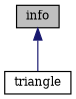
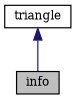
  digraph {
    rankdir=TB
    fontname="DejaVu Serif"
    node [color=black fontname="DejaVu Serif" fontsize=10 shape=record]
    n1 [fillcolor=grey75 fontcolor=black height=0.2 label=info style=filled width=0.4]
    n2 [height=0.2 label=triangle width=0.4]
-   n1 -> n2 [color=midnightblue dir=back fontname="DejaVu Serif" fontsize=10 labelfontname=FreeSans labelfontsize=10 style=solid]
+   n2 -> n1 [color=midnightblue dir=back fontname="DejaVu Serif" fontsize=10 labelfontname=FreeSans labelfontsize=10 style=solid]
  }
